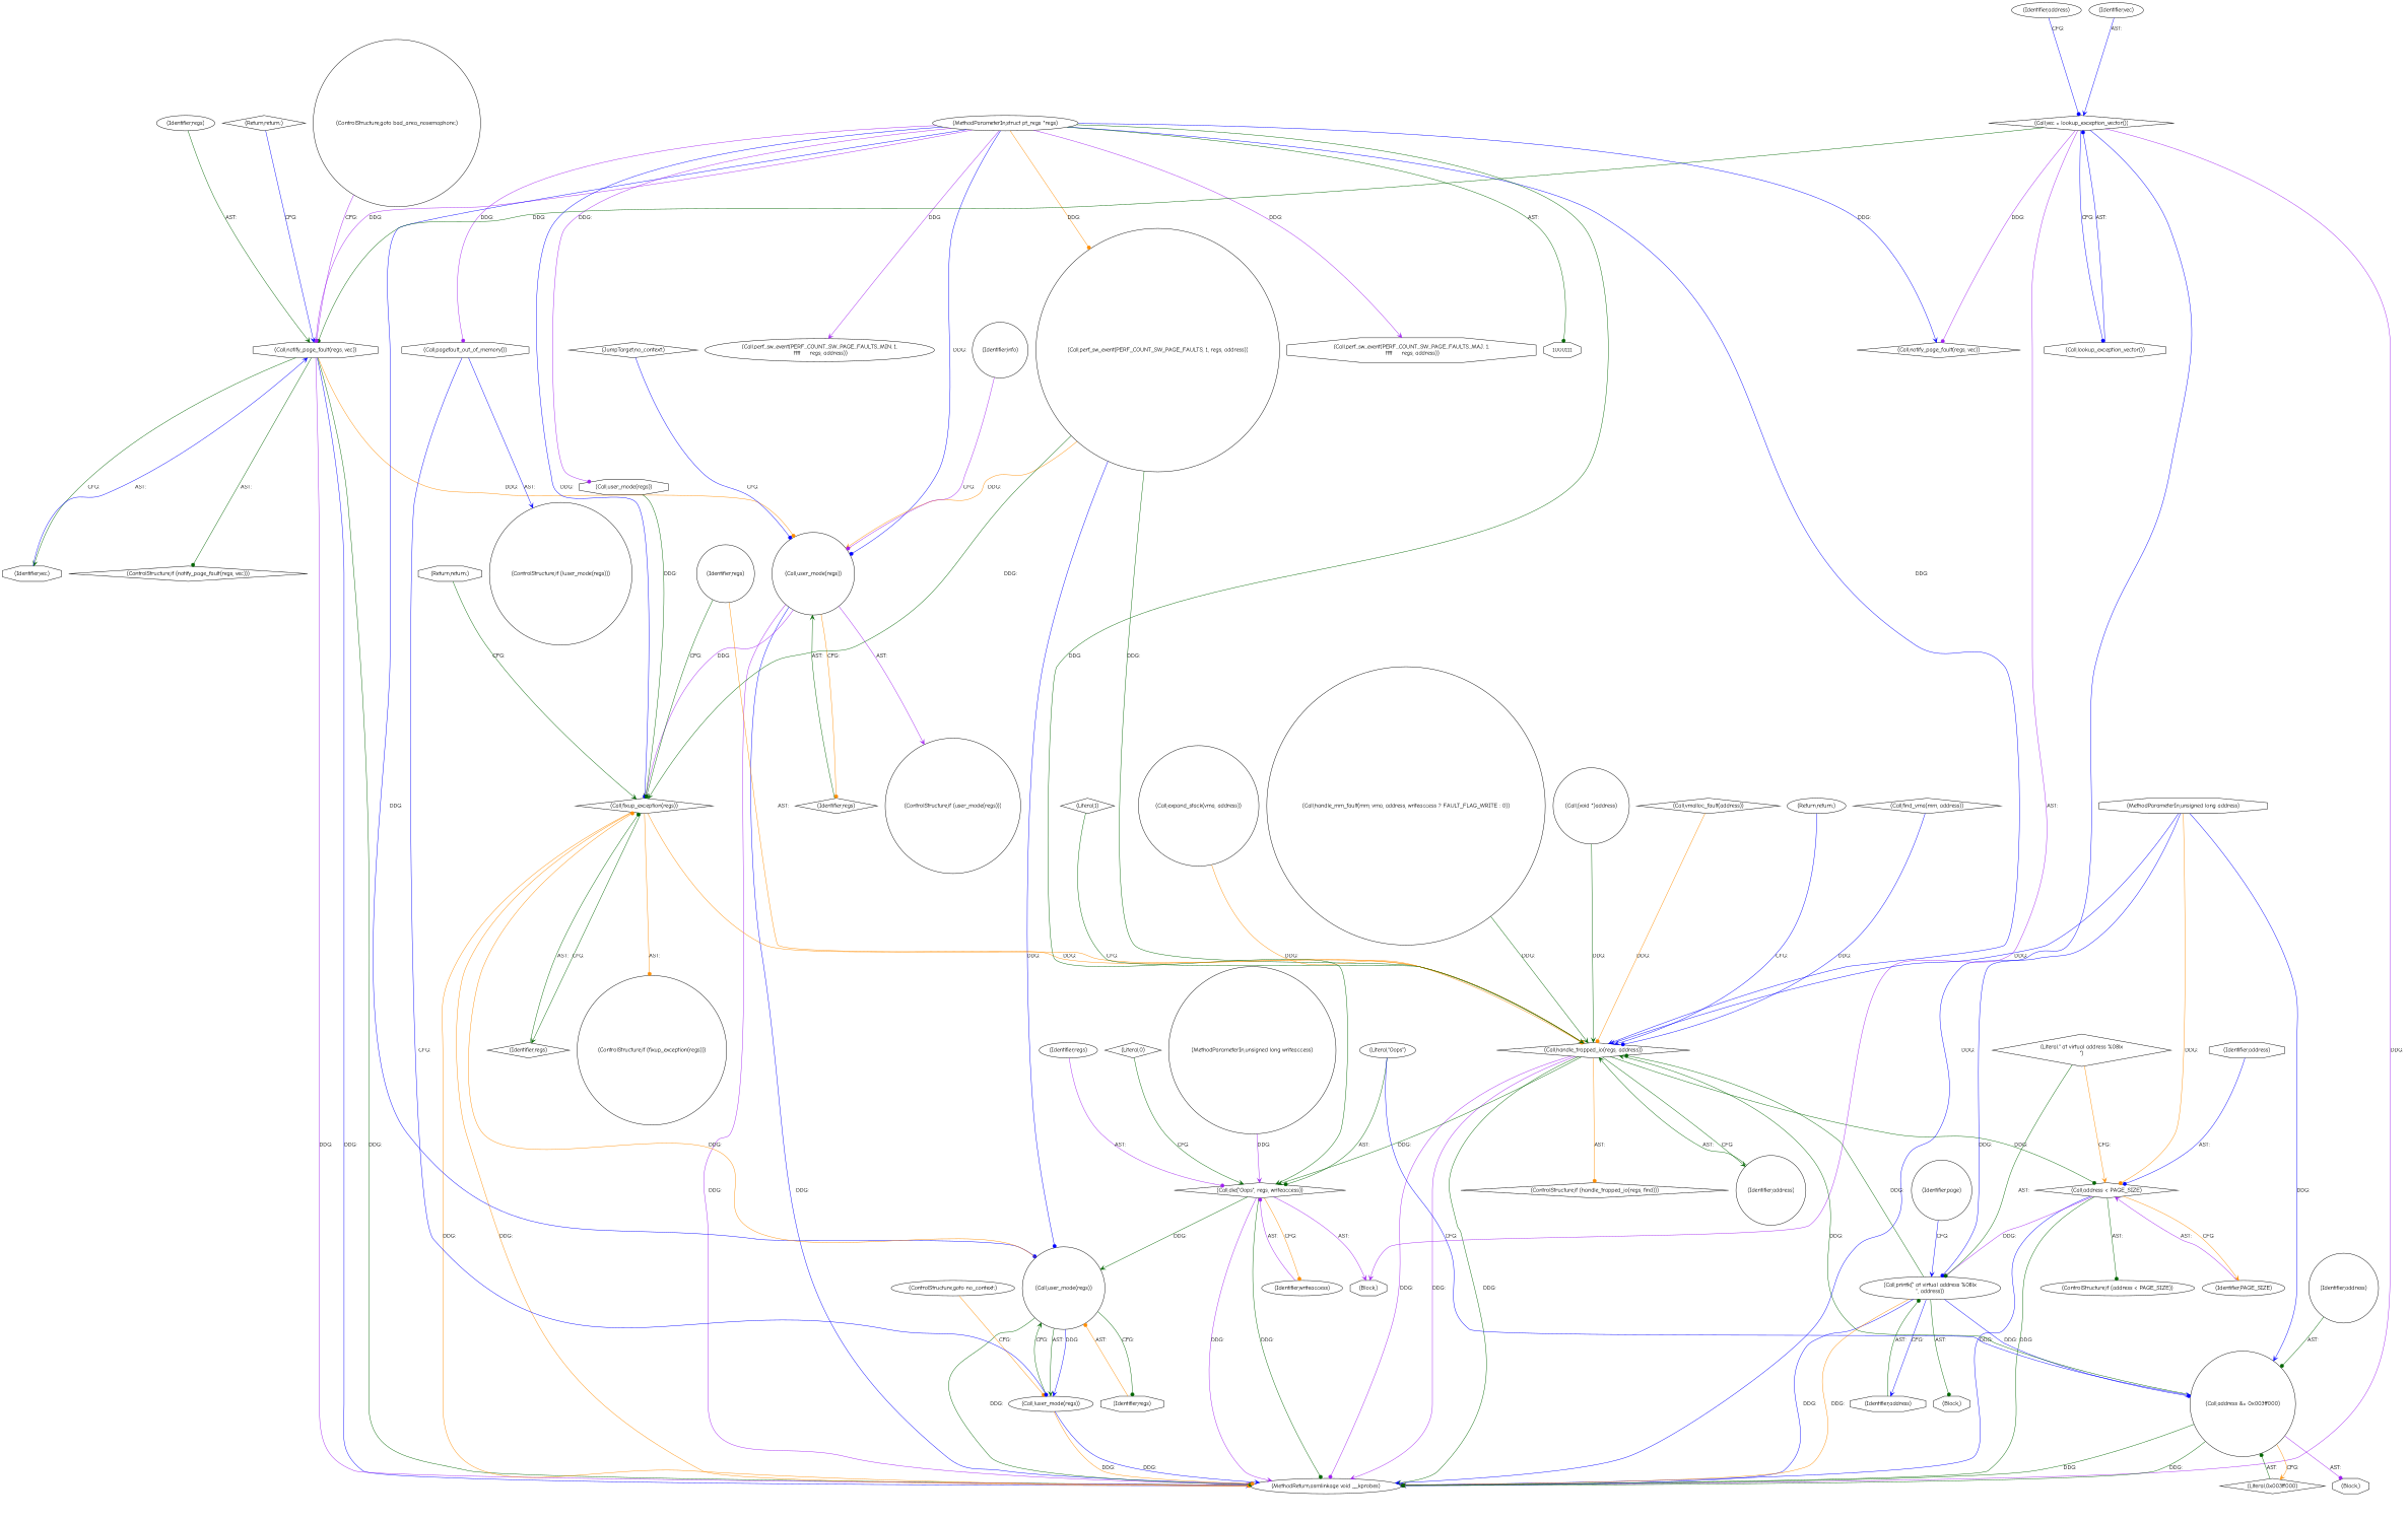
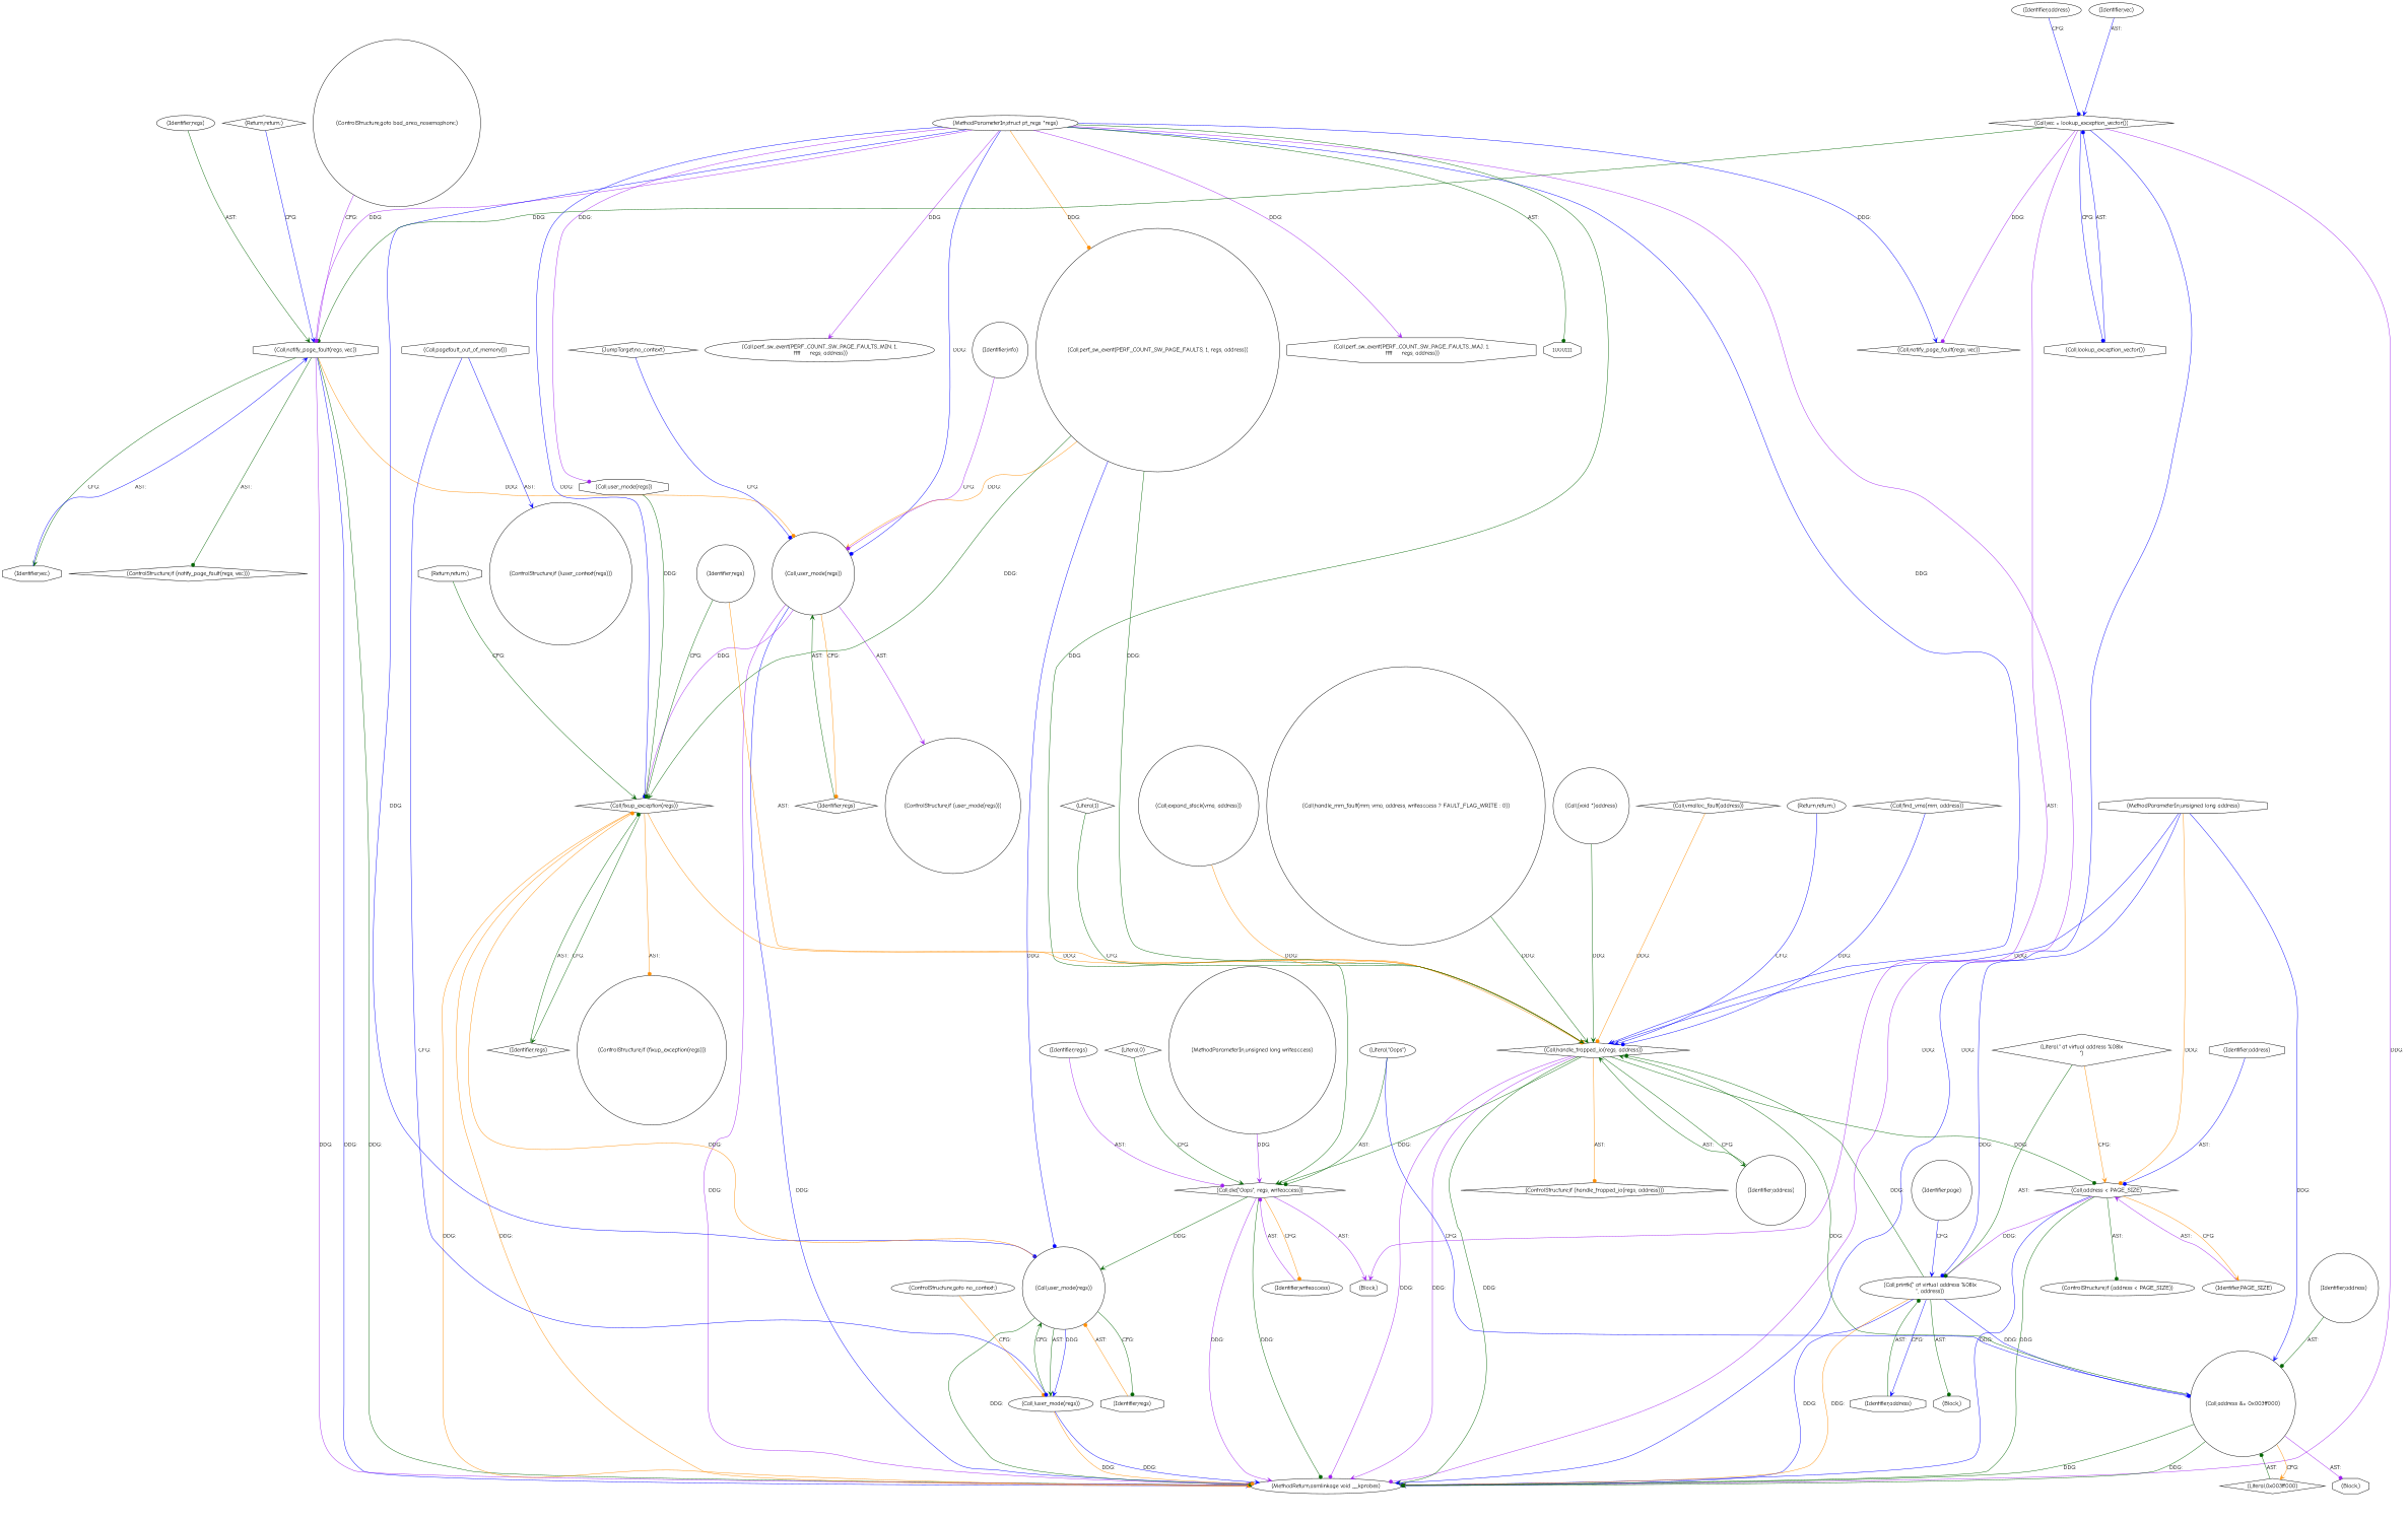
  digraph {
    fontname="Comic Neue"
    node [fontname="Comic Neue" shape=diamond]
    edge [arrowhead=dot color=darkgreen fontname="Comic Neue"]
    n1 [label="(Call,notify_page_fault(regs, vec))" shape=octagon]
    n2 [label="(Call,user_mode(regs))" shape=circle]
    n3 [label="(MethodReturn,asmlinkage void __kprobes)" shape=ellipse]
    n4 [label="(Identifier,vec)" shape=octagon]
    n5 [label="(ControlStructure,if (notify_page_fault(regs, vec)))"]
    n6 [label="(Call,fixup_exception(regs))"]
    n7 [label="(Identifier,regs)"]
    n8 [label="(ControlStructure,if (user_mode(regs)))" shape=circle]
    n9 [label="(MethodParameterIn,struct pt_regs *regs)" shape=ellipse]
    n10 [label="(Call,handle_trapped_io(regs, address))"]
    n11 [label="(Call,die(\"Oops\", regs, writeaccess))"]
    n12 [label="(Call,user_mode(regs))" shape=circle]
    n13 [label="(Call,perf_sw_event(PERF_COUNT_SW_PAGE_FAULTS_MIN, 1,\n \t\t\t\t     regs, address))" shape=ellipse]
    n14 [label="(Call,notify_page_fault(regs, vec))"]
    n15 [label="(Call,perf_sw_event(PERF_COUNT_SW_PAGE_FAULTS_MAJ, 1,\n \t\t\t\t     regs, address))" shape=octagon]
    n16 [label="(Call,user_mode(regs))" shape=octagon]
    n17 [label="(Call,perf_sw_event(PERF_COUNT_SW_PAGE_FAULTS, 1, regs, address))" shape=circle]
    1000111 [shape=octagon]
    n19 [label="(ControlStructure,if (fixup_exception(regs)))" shape=circle]
    n20 [label="(Identifier,regs)"]
    n21 [label="(Call,address < PAGE_SIZE)"]
-   n22 [label="(ControlStructure,if (handle_trapped_io(regs, find)))"]
+   n22 [label="(ControlStructure,if (handle_trapped_io(regs, address)))"]
    n23 [label="(Identifier,address)" shape=circle]
    n24 [label="(Block,)" shape=octagon]
    n25 [label="(Identifier,writeaccess)" shape=ellipse]
    n26 [label="(Call,!user_mode(regs))" shape=ellipse]
    n27 [label="(Identifier,regs)" shape=octagon]
    n28 [label="(Call,vec = lookup_exception_vector())"]
    n29 [label="(Call,lookup_exception_vector())" shape=octagon]
    n30 [label="(Call,printk(\" at virtual address %08lx\n\", address))" shape=ellipse]
    n31 [label="(ControlStructure,if (address < PAGE_SIZE))" shape=ellipse]
    n32 [label="(Identifier,PAGE_SIZE)" shape=ellipse]
    n33 [label="(Call,address &= 0x003ff000)" shape=circle]
    n34 [label="(Block,)" shape=octagon]
    n35 [label="(Identifier,address)" shape=octagon]
    n36 [label="(Literal,0x003ff000)"]
    n37 [label="(Block,)" shape=octagon]
-   n38 [label="(ControlStructure,if (!user_mode(regs)))" shape=circle]
+   n38 [label="(ControlStructure,if (!user_context(regs)))" shape=circle]
    n39 [label="(Identifier,address)" shape=octagon]
    n40 [label="(Identifier,regs)" shape=circle]
    n41 [label="(Call,expand_stack(vma, address))" shape=circle]
    n42 [label="(ControlStructure,goto bad_area_nosemaphore;)" shape=circle]
    n43 [label="(Identifier,page)" shape=circle]
    n44 [label="(Identifier,info)" shape=circle]
    n45 [label="(Call,handle_mm_fault(mm, vma, address, writeaccess ? FAULT_FLAG_WRITE : 0))" shape=circle]
    n46 [label="(Call,(void *)address)" shape=circle]
    n47 [label="(Identifier,regs)" shape=ellipse]
    n48 [label="(Call,vmalloc_fault(address))"]
    n49 [label="(MethodParameterIn,unsigned long address)" shape=octagon]
    n50 [label="(Return,return;)"]
    n51 [label="(ControlStructure,goto no_context;)" shape=ellipse]
    n52 [label="(Return,return;)" shape=ellipse]
    n53 [label="(Identifier,address)" shape=circle]
    n54 [label="(Literal,\" at virtual address %08lx\n\")"]
    n55 [label="(Return,return;)" shape=octagon]
    n56 [label="(Literal,0)"]
    n57 [label="(Call,find_vma(mm, address))"]
    n58 [label="(MethodParameterIn,unsigned long writeaccess)" shape=circle]
    n59 [label="(Identifier,regs)" shape=ellipse]
    n60 [label="(Identifier,address)" shape=ellipse]
    n61 [label="(Call,pagefault_out_of_memory())" shape=octagon]
    n62 [label="(JumpTarget,no_context:)"]
    n63 [label="(Literal,\"Oops\")" shape=ellipse]
    n64 [label="(Literal,1)"]
    n65 [label="(Identifier,vec)" shape=ellipse]
    n1 -> n2 [color=darkorange label="DDG: "]
    n1 -> n3 [arrowhead=vee color=blue label="DDG: "]
    n1 -> n3 [label="DDG: "]
    n1 -> n3 [arrowhead=vee color=purple label="DDG: "]
    n1 -> n4 [arrowhead=vee label="CFG: "]
    n1 -> n5 [label="AST: "]
    n2 -> n3 [color=blue label="DDG: "]
    n2 -> n3 [arrowhead=vee color=purple label="DDG: "]
    n2 -> n6 [arrowhead=vee color=purple label="DDG: "]
    n2 -> n7 [color=darkorange label="CFG: "]
    n2 -> n8 [arrowhead=vee color=purple label="AST: "]
    n4 -> n1 [arrowhead=vee color=blue label="AST: "]
    n6 -> n3 [color=darkorange label="DDG: "]
    n6 -> n3 [color=darkorange label="DDG: "]
    n6 -> n10 [color=darkorange label="DDG: "]
    n6 -> n19 [color=darkorange label="AST: "]
    n6 -> n20 [arrowhead=vee label="CFG: "]
    n7 -> n2 [arrowhead=vee label="AST: "]
    n9 -> n1 [color=purple label="DDG: "]
    n9 -> n2 [color=blue label="DDG: "]
-   n9 -> n61 [color=purple label="DDG: "]
+   n9 -> n3 [color=purple label="DDG: "]
    n9 -> n6 [color=blue label="DDG: "]
    n9 -> n10 [arrowhead=vee color=blue label="DDG: "]
    n9 -> n11 [arrowhead=vee label="DDG: "]
    n9 -> n12 [color=blue label="DDG: "]
    n9 -> n13 [arrowhead=vee color=purple label="DDG: "]
    n9 -> n14 [arrowhead=vee color=blue label="DDG: "]
    n9 -> n15 [arrowhead=vee color=purple label="DDG: "]
    n9 -> n16 [color=purple label="DDG: "]
    n9 -> n17 [color=darkorange label="DDG: "]
    n9 -> 1000111 [label="AST: "]
    n10 -> n3 [arrowhead=vee label="DDG: "]
    n10 -> n3 [color=purple label="DDG: "]
    n10 -> n3 [arrowhead=vee color=purple label="DDG: "]
    n10 -> n11 [arrowhead=vee label="DDG: "]
    n10 -> n21 [label="DDG: "]
    n10 -> n22 [color=darkorange label="AST: "]
    n10 -> n23 [arrowhead=vee label="CFG: "]
    n11 -> n3 [arrowhead=vee color=purple label="DDG: "]
    n11 -> n3 [label="DDG: "]
    n11 -> n12 [arrowhead=vee label="DDG: "]
    n11 -> n24 [arrowhead=vee color=purple label="AST: "]
    n11 -> n25 [color=darkorange label="CFG: "]
    n12 -> n3 [label="DDG: "]
    n12 -> n6 [color=darkorange label="DDG: "]
    n12 -> n26 [arrowhead=vee label="AST: "]
    n12 -> n26 [arrowhead=vee color=blue label="DDG: "]
    n12 -> n27 [label="CFG: "]
    n16 -> n6 [arrowhead=vee label="DDG: "]
    n17 -> n2 [arrowhead=vee color=darkorange label="DDG: "]
    n17 -> n6 [arrowhead=vee label="DDG: "]
    n17 -> n10 [label="DDG: "]
    n17 -> n12 [color=blue label="DDG: "]
    n20 -> n6 [label="AST: "]
    n21 -> n3 [label="DDG: "]
    n21 -> n3 [color=blue label="DDG: "]
    n21 -> n30 [color=purple label="DDG: "]
    n21 -> n31 [label="AST: "]
    n21 -> n32 [arrowhead=vee color=darkorange label="CFG: "]
    n23 -> n10 [arrowhead=vee label="AST: "]
    n25 -> n11 [color=purple label="AST: "]
    n26 -> n3 [arrowhead=vee color=blue label="DDG: "]
    n26 -> n3 [color=darkorange label="DDG: "]
    n26 -> n12 [arrowhead=vee label="CFG: "]
    n27 -> n12 [color=darkorange label="AST: "]
    n28 -> n1 [label="DDG: "]
    n28 -> n3 [arrowhead=vee color=blue label="DDG: "]
    n28 -> n3 [color=purple label="DDG: "]
    n28 -> n14 [color=purple label="DDG: "]
    n28 -> n24 [arrowhead=vee color=purple label="AST: "]
    n28 -> n29 [color=blue label="CFG: "]
    n29 -> n28 [color=blue label="AST: "]
    n30 -> n3 [arrowhead=vee color=blue label="DDG: "]
    n30 -> n3 [arrowhead=vee color=darkorange label="DDG: "]
    n30 -> n10 [label="DDG: "]
    n30 -> n33 [color=blue label="DDG: "]
    n30 -> n34 [label="AST: "]
    n30 -> n35 [arrowhead=vee color=blue label="CFG: "]
    n32 -> n21 [arrowhead=vee color=purple label="AST: "]
    n33 -> n3 [label="DDG: "]
    n33 -> n3 [arrowhead=vee label="DDG: "]
    n33 -> n10 [arrowhead=vee label="DDG: "]
    n33 -> n36 [arrowhead=vee color=darkorange label="CFG: "]
    n33 -> n37 [color=purple label="AST: "]
    n35 -> n30 [label="AST: "]
    n36 -> n33 [label="AST: "]
    n39 -> n21 [color=blue label="AST: "]
    n40 -> n6 [label="CFG: "]
    n40 -> n10 [color=darkorange label="AST: "]
    n41 -> n10 [color=darkorange label="DDG: "]
    n42 -> n1 [color=purple label="CFG: "]
    n43 -> n30 [arrowhead=vee color=blue label="CFG: "]
    n44 -> n2 [color=purple label="CFG: "]
    n45 -> n10 [arrowhead=vee label="DDG: "]
    n46 -> n10 [arrowhead=vee label="DDG: "]
    n47 -> n1 [arrowhead=vee label="AST: "]
    n48 -> n10 [color=darkorange label="DDG: "]
    n49 -> n10 [arrowhead=vee color=blue label="DDG: "]
    n49 -> n21 [color=darkorange label="DDG: "]
    n49 -> n30 [color=blue label="DDG: "]
    n49 -> n33 [arrowhead=vee color=blue label="DDG: "]
    n50 -> n1 [arrowhead=vee color=blue label="CFG: "]
    n51 -> n26 [color=darkorange label="CFG: "]
    n52 -> n10 [arrowhead=vee color=blue label="CFG: "]
    n53 -> n33 [label="AST: "]
    n54 -> n21 [arrowhead=vee color=darkorange label="CFG: "]
    n54 -> n30 [label="AST: "]
    n55 -> n6 [arrowhead=vee label="CFG: "]
    n56 -> n11 [arrowhead=vee label="CFG: "]
    n57 -> n10 [color=blue label="DDG: "]
    n58 -> n11 [arrowhead=vee color=purple label="DDG: "]
    n59 -> n11 [color=purple label="AST: "]
    n60 -> n28 [color=blue label="CFG: "]
    n61 -> n26 [color=blue label="CFG: "]
    n61 -> n38 [arrowhead=vee color=blue label="AST: "]
    n62 -> n2 [color=blue label="CFG: "]
    n63 -> n11 [label="AST: "]
    n63 -> n33 [arrowhead=vee color=blue label="CFG: "]
    n64 -> n10 [arrowhead=vee label="CFG: "]
    n65 -> n28 [arrowhead=vee color=blue label="AST: "]
  }
